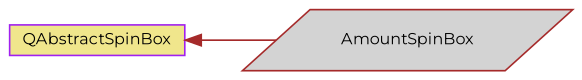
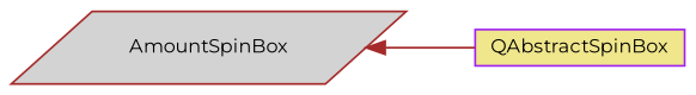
  digraph {
    rankdir=LR
    fontname=Montserrat
    node [fontname=Montserrat fontsize=10 style=filled]
    n1 [color=purple fillcolor=khaki height=0.2 label=QAbstractSpinBox shape=box width=0.4]
    n2 [color=brown fillcolor=lightgrey height=0.2 label=AmountSpinBox shape=parallelogram width=0.4]
-   n1 -> n2 [color=brown dir=back fontname=Montserrat fontsize=10 labelfontname=Helvetica labelfontsize=10 style=solid]
+   n2 -> n1 [color=brown dir=back fontname=Montserrat fontsize=10 labelfontname=Helvetica labelfontsize=10 style=solid]
  }
